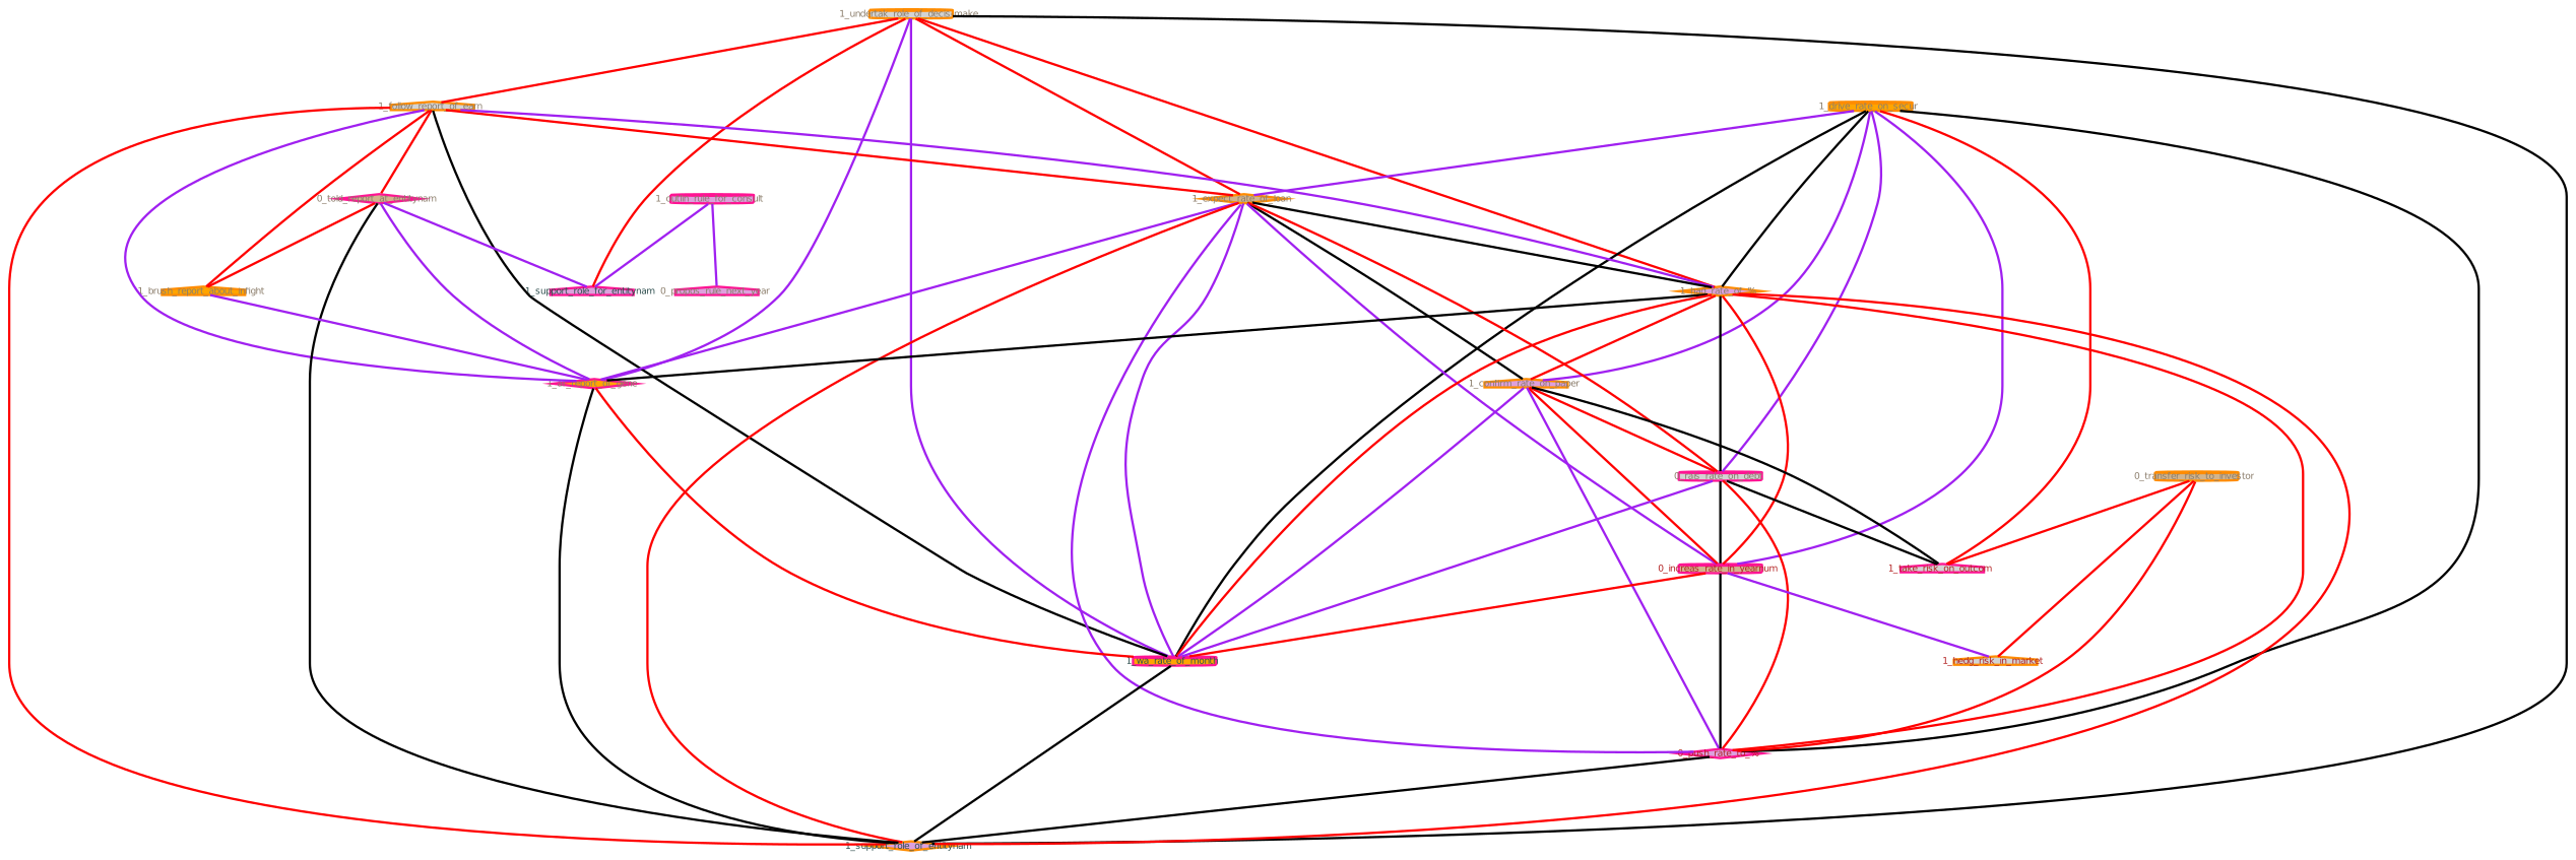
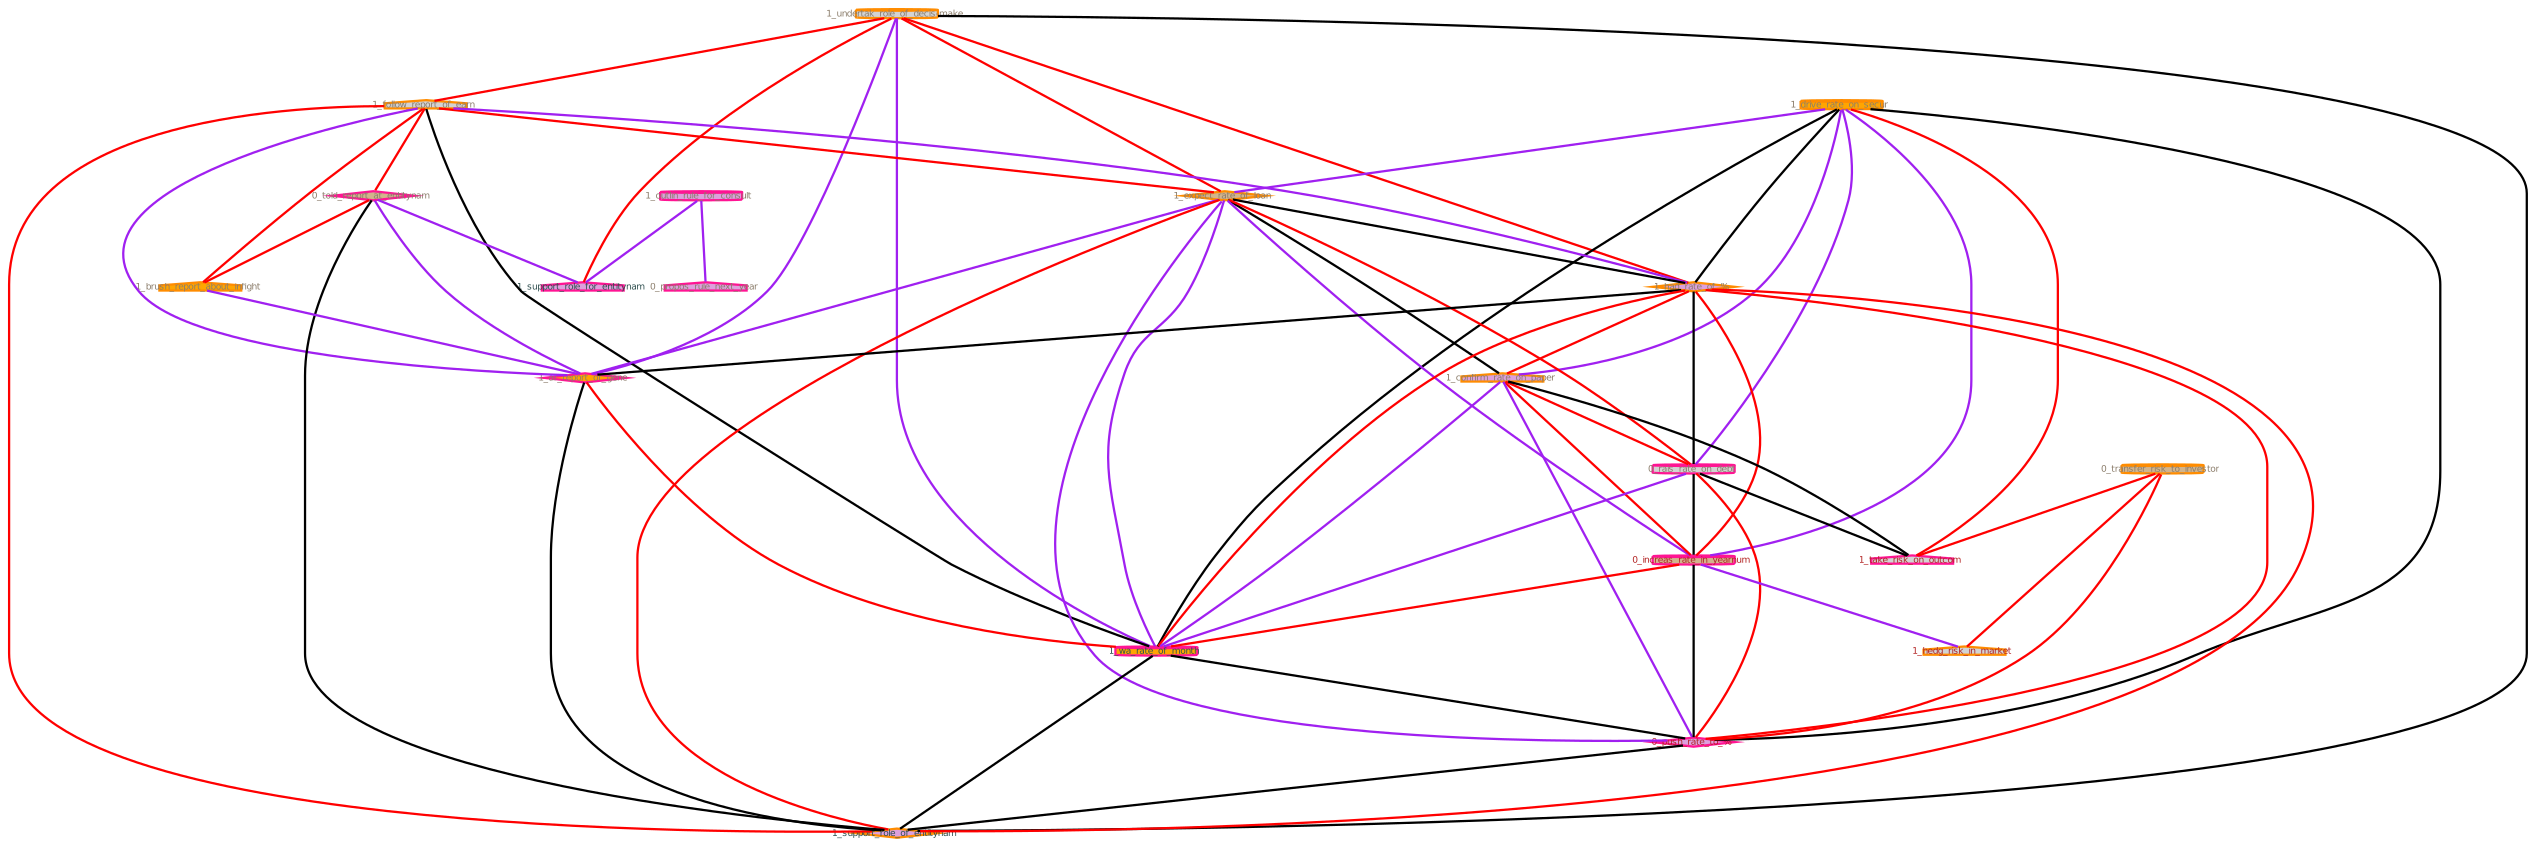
  graph {
    fontname="DejaVu Sans"
    node [color=darkorange fillcolor=plum fixedsize=true fontcolor="#8b7d6b" fontname="DejaVu Sans" fontsize=4 shape=cylinder style=filled]
    edge [color=red fontname="DejaVu Sans" w=1]
    "1_undertak_role_of_decis-make " [fillcolor=lightgrey height=.06 width=.5]
    "1_drive_rate_on_secur " [fillcolor=orange height=.06 width=.5]
    "1_outlin_rule_for_consult " [color=deeppink height=.06 width=.5]
    "1_follow_report_of_earn " [fillcolor=lightgrey height=.06 shape=house width=.5]
    "1_expect_rate_of_loan " [fillcolor=tan height=.06 shape=diamond width=.5]
    "0_told_report_at_entitynam " [color=deeppink fillcolor=tan height=.06 shape=diamond width=.5]
    "0_propos_rule_next_year " [color=deeppink height=.06 shape=house width=.5]
    "0_transfer_risk_to_investor " [fillcolor=tan height=.06 width=.5]
    "1_had_rate_of_% " [height=.06 shape=diamond width=.5]
    "1_confirm_rate_on_paper " [height=.06 shape=house width=.5]
    "1_brush_report_about_infight " [fillcolor=orange height=.06 shape=house width=.5]
    "0_rais_rate_on_debt " [color=deeppink fillcolor=lightgrey height=.06 width=.5]
    "1_ar_report_of_gene " [color=deeppink fillcolor=orange height=.06 shape=diamond width=.5]
    "0_increas_rate_in_yearnum " [color=deeppink fillcolor=tan fontcolor="#b22222" height=.06 width=.5]
    "1_take_risk_on_outcom " [color=deeppink fillcolor=lightgrey fontcolor="#b22222" height=.06 shape=house width=.5]
    "0_push_rate_to_% " [color=deeppink fontcolor="#b22222" height=.06 shape=diamond width=.5]
    "1_hedg_risk_in_market " [fillcolor=lightgrey fontcolor="#b22222" height=.06 shape=house width=.5]
    "1_wa_rate_of_month " [color=deeppink fillcolor=orange fontcolor="#2f4f4f" height=.06 width=.5]
    "1_support_role_for_entitynam " [color=deeppink fontcolor="#2f4f4f" height=.06 shape=house width=.5]
    "1_support_role_of_entitynam " [fontcolor="#2f4f4f" height=.06 shape=diamond width=.5]
    subgraph sub_1 {
      "1_undertak_role_of_decis-make "
      "1_drive_rate_on_secur "
      "1_outlin_rule_for_consult "
      "1_follow_report_of_earn "
      "1_expect_rate_of_loan "
      "0_told_report_at_entitynam "
      "0_propos_rule_next_year "
      "0_transfer_risk_to_investor "
      "1_had_rate_of_% "
      "1_confirm_rate_on_paper "
      "1_brush_report_about_infight "
      "0_rais_rate_on_debt "
      "1_ar_report_of_gene "
    }
    subgraph sub_2 {
      "0_increas_rate_in_yearnum "
      "1_take_risk_on_outcom "
      "0_push_rate_to_% "
      "1_hedg_risk_in_market "
    }
    "1_undertak_role_of_decis-make " -- "1_follow_report_of_earn "
    "1_undertak_role_of_decis-make " -- "1_expect_rate_of_loan "
    "1_undertak_role_of_decis-make " -- "1_had_rate_of_% "
    "1_undertak_role_of_decis-make " -- "1_ar_report_of_gene " [color=purple]
    "1_undertak_role_of_decis-make " -- "1_wa_rate_of_month " [color=purple]
    "1_undertak_role_of_decis-make " -- "1_support_role_for_entitynam "
    "1_undertak_role_of_decis-make " -- "1_support_role_of_entitynam " [color=black w=2]
    "1_drive_rate_on_secur " -- "1_expect_rate_of_loan " [color=purple]
    "1_drive_rate_on_secur " -- "1_had_rate_of_% " [color=black]
    "1_drive_rate_on_secur " -- "1_confirm_rate_on_paper " [color=purple w=2]
    "1_drive_rate_on_secur " -- "0_rais_rate_on_debt " [color=purple w=2]
    "1_drive_rate_on_secur " -- "0_increas_rate_in_yearnum " [color=purple]
    "1_drive_rate_on_secur " -- "1_take_risk_on_outcom "
    "1_drive_rate_on_secur " -- "0_push_rate_to_% " [color=black]
    "1_drive_rate_on_secur " -- "1_wa_rate_of_month " [color=black]
    "1_outlin_rule_for_consult " -- "0_propos_rule_next_year " [color=purple]
    "1_outlin_rule_for_consult " -- "1_support_role_for_entitynam " [color=purple]
    "1_follow_report_of_earn " -- "1_expect_rate_of_loan "
    "1_follow_report_of_earn " -- "0_told_report_at_entitynam "
    "1_follow_report_of_earn " -- "1_had_rate_of_% " [color=purple]
    "1_follow_report_of_earn " -- "1_brush_report_about_infight "
    "1_follow_report_of_earn " -- "1_ar_report_of_gene " [color=purple w=2]
    "1_follow_report_of_earn " -- "1_wa_rate_of_month " [color=black]
    "1_follow_report_of_earn " -- "1_support_role_of_entitynam "
    "1_expect_rate_of_loan " -- "1_had_rate_of_% " [color=black w=2]
    "1_expect_rate_of_loan " -- "1_confirm_rate_on_paper " [color=black]
    "1_expect_rate_of_loan " -- "0_rais_rate_on_debt "
    "1_expect_rate_of_loan " -- "1_ar_report_of_gene " [color=purple]
    "1_expect_rate_of_loan " -- "0_increas_rate_in_yearnum " [color=purple]
    "1_expect_rate_of_loan " -- "0_push_rate_to_% " [color=purple]
    "1_expect_rate_of_loan " -- "1_wa_rate_of_month " [color=purple w=2]
    "1_expect_rate_of_loan " -- "1_support_role_of_entitynam "
    "0_told_report_at_entitynam " -- "1_brush_report_about_infight "
    "0_told_report_at_entitynam " -- "1_ar_report_of_gene " [color=purple]
    "0_told_report_at_entitynam " -- "1_support_role_for_entitynam " [color=purple]
    "0_told_report_at_entitynam " -- "1_support_role_of_entitynam " [color=black]
    "0_transfer_risk_to_investor " -- "1_take_risk_on_outcom "
    "0_transfer_risk_to_investor " -- "0_push_rate_to_% "
    "0_transfer_risk_to_investor " -- "1_hedg_risk_in_market "
    "1_had_rate_of_% " -- "1_confirm_rate_on_paper "
    "1_had_rate_of_% " -- "0_rais_rate_on_debt " [color=black]
    "1_had_rate_of_% " -- "1_ar_report_of_gene " [color=black]
    "1_had_rate_of_% " -- "0_increas_rate_in_yearnum "
    "1_had_rate_of_% " -- "0_push_rate_to_% " [w=2]
    "1_had_rate_of_% " -- "1_wa_rate_of_month " [w=2]
    "1_had_rate_of_% " -- "1_support_role_of_entitynam "
    "1_confirm_rate_on_paper " -- "0_rais_rate_on_debt " [w=2]
    "1_confirm_rate_on_paper " -- "0_increas_rate_in_yearnum "
    "1_confirm_rate_on_paper " -- "1_take_risk_on_outcom " [color=black]
    "1_confirm_rate_on_paper " -- "0_push_rate_to_% " [color=purple]
    "1_confirm_rate_on_paper " -- "1_wa_rate_of_month " [color=purple]
    "1_brush_report_about_infight " -- "1_ar_report_of_gene " [color=purple]
    "0_rais_rate_on_debt " -- "0_increas_rate_in_yearnum " [color=black]
    "0_rais_rate_on_debt " -- "1_take_risk_on_outcom " [color=black]
    "0_rais_rate_on_debt " -- "0_push_rate_to_% "
    "0_rais_rate_on_debt " -- "1_wa_rate_of_month " [color=purple]
    "1_ar_report_of_gene " -- "1_wa_rate_of_month "
    "1_ar_report_of_gene " -- "1_support_role_of_entitynam " [color=black]
    "0_increas_rate_in_yearnum " -- "0_push_rate_to_% " [color=black]
    "0_increas_rate_in_yearnum " -- "1_hedg_risk_in_market " [color=purple]
    "0_increas_rate_in_yearnum " -- "1_wa_rate_of_month "
    "0_push_rate_to_% " -- "1_support_role_of_entitynam " [color=black w=3]
+   "1_wa_rate_of_month " -- "0_push_rate_to_% " [color=black]
    "1_wa_rate_of_month " -- "1_support_role_of_entitynam " [color=black]
  }
